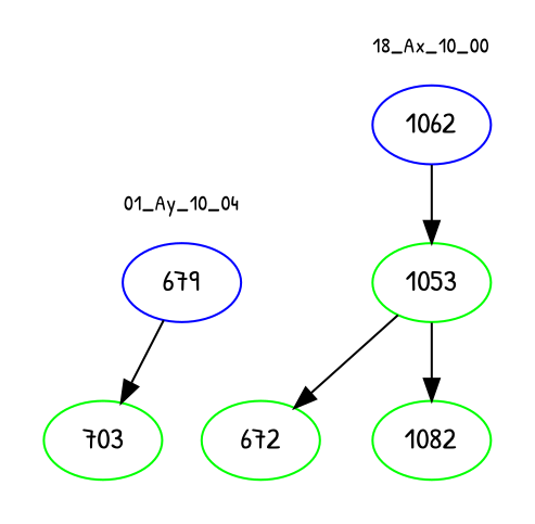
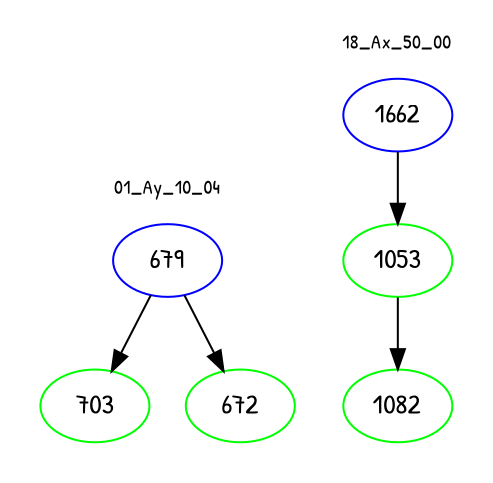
  digraph {
    fontname="Patrick Hand"
    node [color=green fontname="Patrick Hand"]
    edge [color=black fontname="Patrick Hand"]
    n1 [color=blue label=679]
    n2 [label=672]
    n3 [label=703]
-   n4 [color=blue label=1062]
+   n4 [color=blue label=1662]
    n5 [label=1053]
    n6 [label=1082]
    subgraph cluster_1 {
      color=white
      fontsize=10
      label="01_Ay_10_04"
      n1
      n2
      n3
    }
    subgraph cluster_2 {
      color=white
      fontsize=10
-     label="18_Ax_10_00"
+     label="18_Ax_50_00"
      n4
      n5
      n6
    }
-   n5 -> n2
+   n1 -> n2
    n1 -> n3
    n4 -> n5
    n5 -> n6
  }
